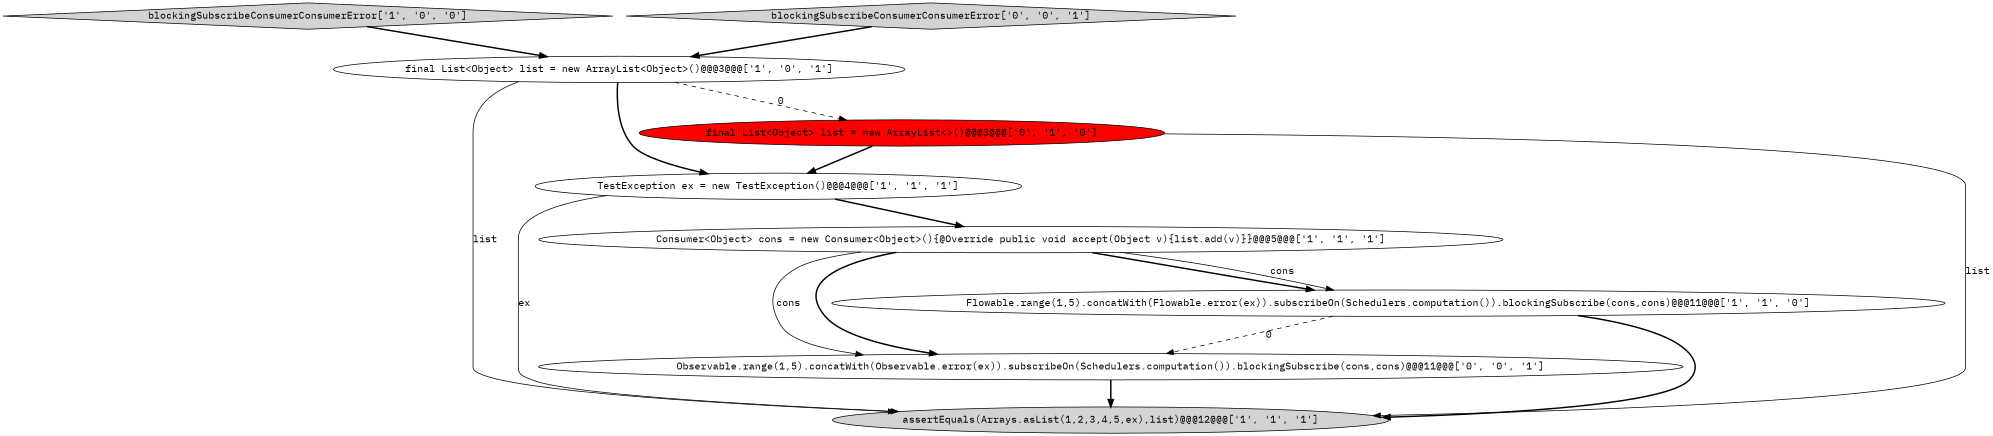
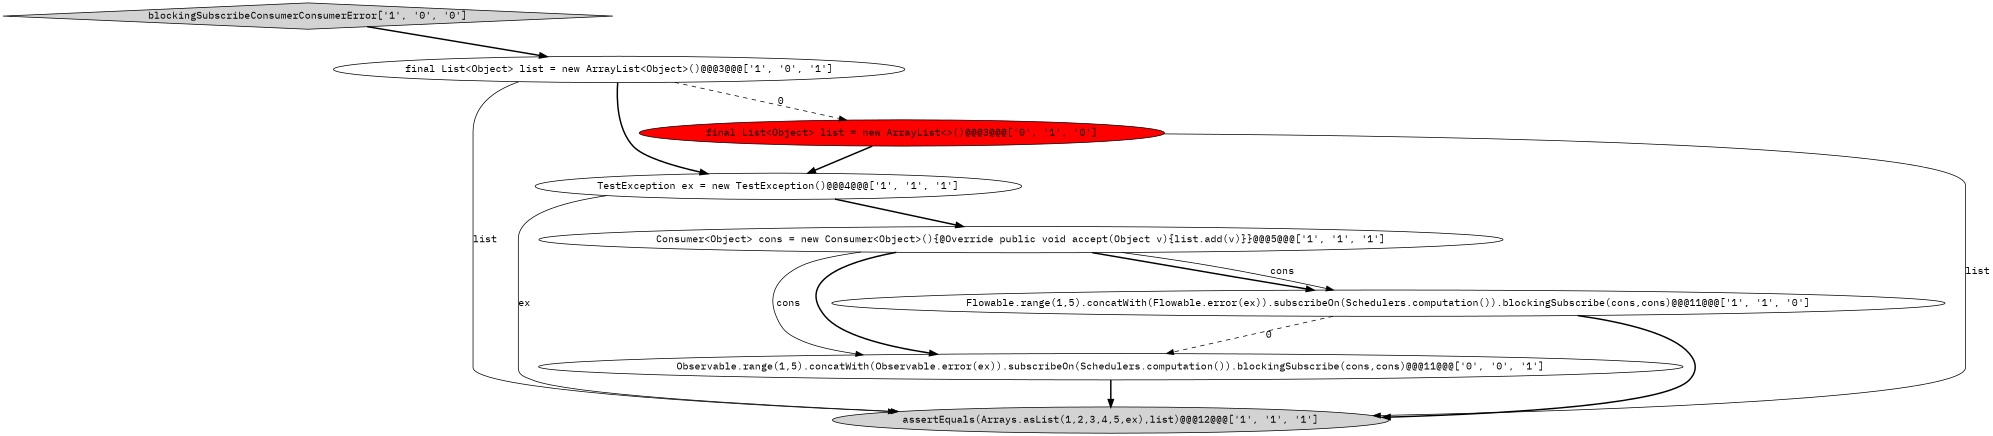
  digraph {
    fontname="IBM Plex Mono"
    node [fillcolor=white fontname="IBM Plex Mono" shape=ellipse style=filled]
    edge [fontname="IBM Plex Mono" style=bold]
    n1 [label="final List<Object> list = new ArrayList<Object>()@@@3@@@['1', '0', '1']"]
    n2 [fillcolor=lightgray label="assertEquals(Arrays.asList(1,2,3,4,5,ex),list)@@@12@@@['1', '1', '1']"]
    n3 [label="TestException ex = new TestException()@@@4@@@['1', '1', '1']"]
    n4 [fillcolor=red label="final List<Object> list = new ArrayList<>()@@@3@@@['0', '1', '0']"]
    n5 [label="Consumer<Object> cons = new Consumer<Object>(){@Override public void accept(Object v){list.add(v)}}@@@5@@@['1', '1', '1']"]
    n6 [label="Observable.range(1,5).concatWith(Observable.error(ex)).subscribeOn(Schedulers.computation()).blockingSubscribe(cons,cons)@@@11@@@['0', '0', '1']"]
    n7 [label="Flowable.range(1,5).concatWith(Flowable.error(ex)).subscribeOn(Schedulers.computation()).blockingSubscribe(cons,cons)@@@11@@@['1', '1', '0']"]
    n8 [fillcolor=lightgray label="blockingSubscribeConsumerConsumerError['1', '0', '0']" shape=diamond]
-   n9 [fillcolor=lightgray label="blockingSubscribeConsumerConsumerError['0', '0', '1']" shape=diamond]
    n1 -> n2 [label=list style=solid]
    n1 -> n3
    n1 -> n4 [label=0 style=dashed]
    n3 -> n2 [label=ex style=solid]
    n3 -> n5
    n4 -> n2 [label=list style=solid]
    n4 -> n3
    n5 -> n6 [label=cons style=solid]
    n5 -> n6
    n5 -> n7
    n5 -> n7 [label=cons style=solid]
    n6 -> n2
    n7 -> n2
    n7 -> n6 [label=0 style=dashed]
    n8 -> n1
-   n9 -> n1
  }
